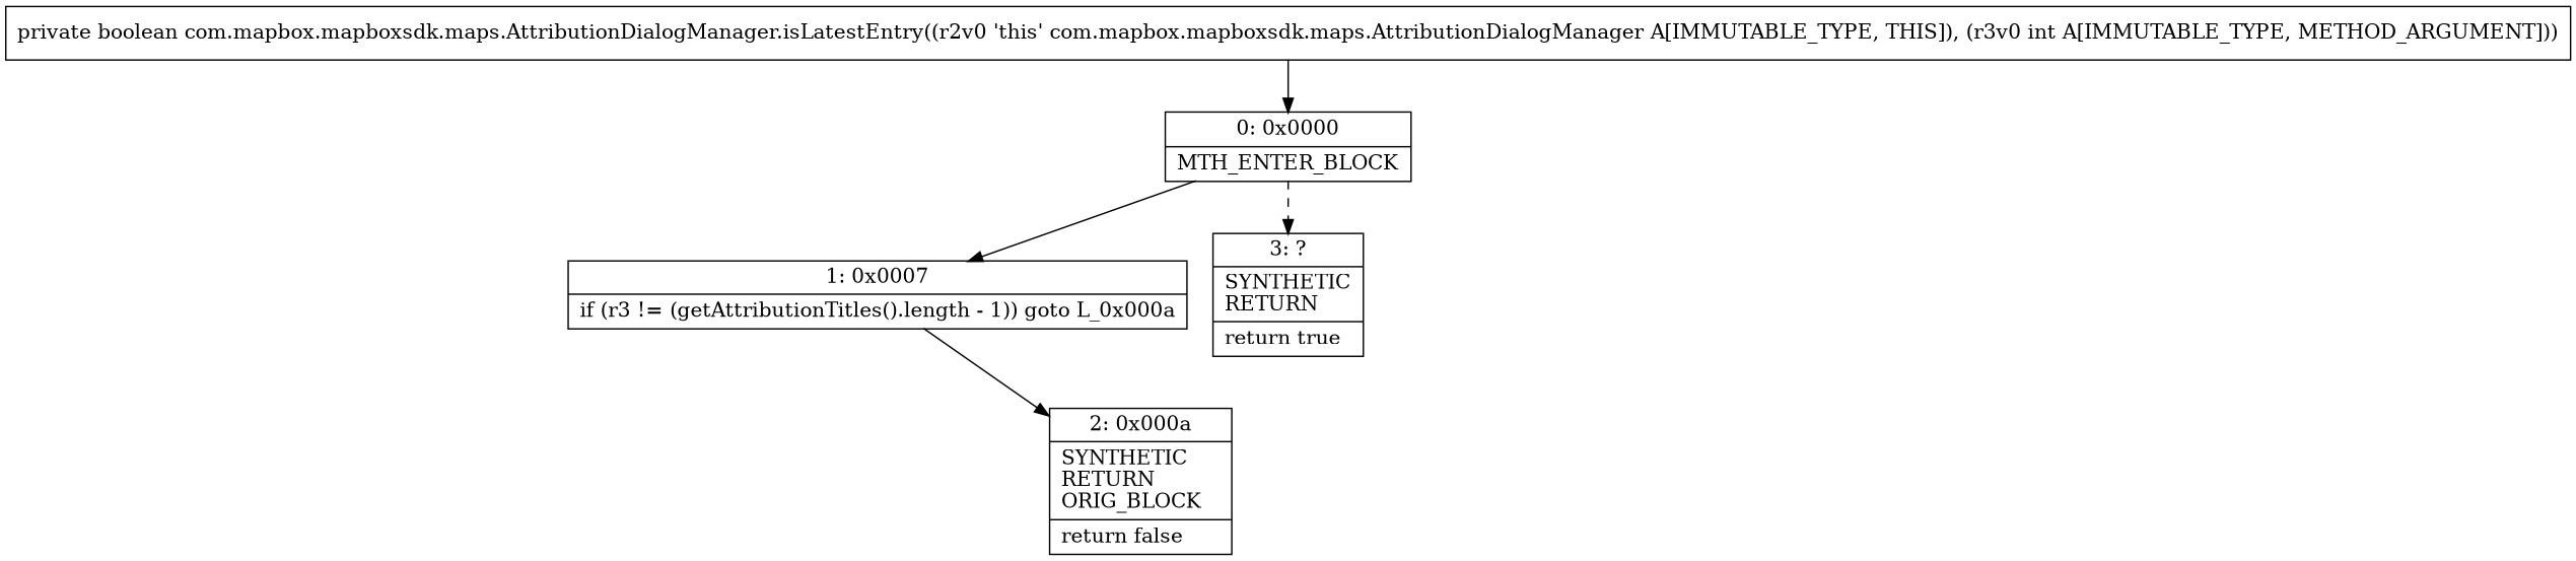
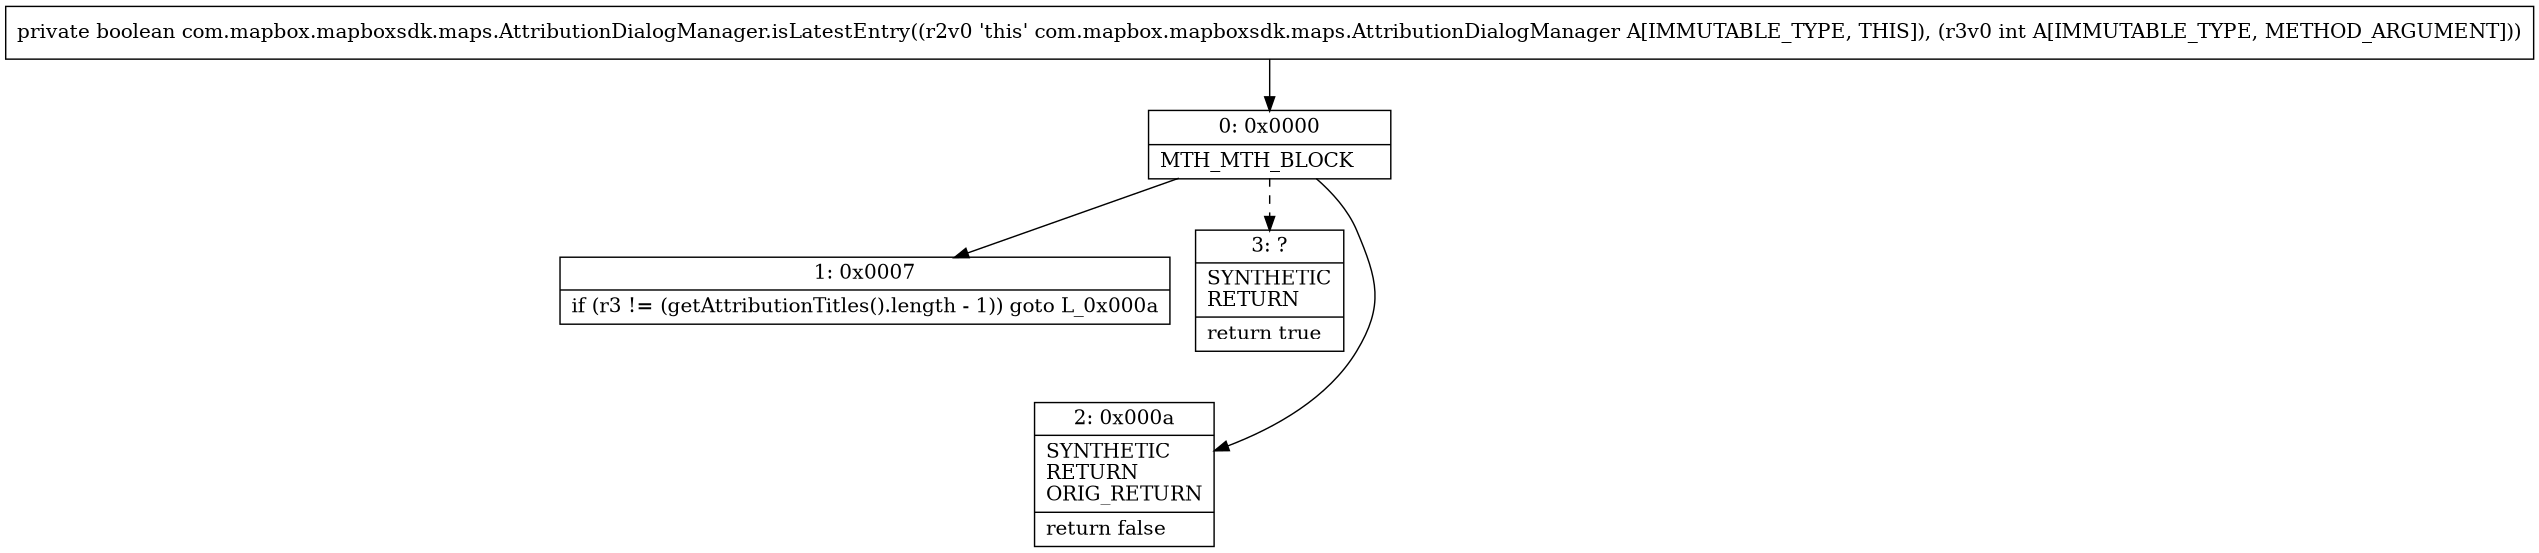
  digraph {
    node [shape=record]
-   n1 [label="{0\:\ 0x0000|MTH_ENTER_BLOCK\l}"]
+   n1 [label="{0\:\ 0x0000|MTH_MTH_BLOCK\l}"]
    n2 [label="{1\:\ 0x0007|if (r3 != (getAttributionTitles().length \- 1)) goto L_0x000a\l}"]
    n3 [label="{3\:\ ?|SYNTHETIC\lRETURN\l|return true\l}"]
-   n4 [label="{2\:\ 0x000a|SYNTHETIC\lRETURN\lORIG_BLOCK\l|return false\l}"]
+   n4 [label="{2\:\ 0x000a|SYNTHETIC\lRETURN\lORIG_RETURN\l|return false\l}"]
    n5 [label="{private boolean com.mapbox.mapboxsdk.maps.AttributionDialogManager.isLatestEntry((r2v0 'this' com.mapbox.mapboxsdk.maps.AttributionDialogManager A[IMMUTABLE_TYPE, THIS]), (r3v0 int A[IMMUTABLE_TYPE, METHOD_ARGUMENT])) }"]
    n1 -> n2
    n1 -> n3 [style=dashed]
-   n2 -> n4
+   n1 -> n4
    n5 -> n1
  }
